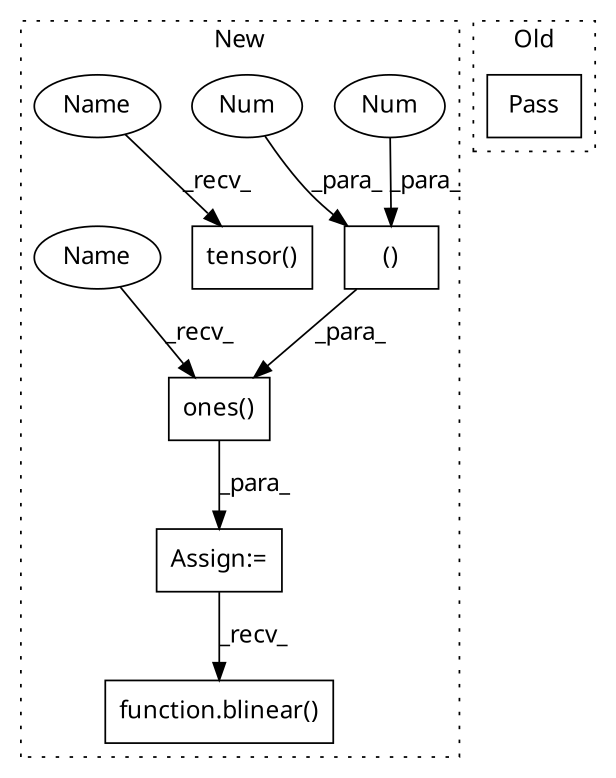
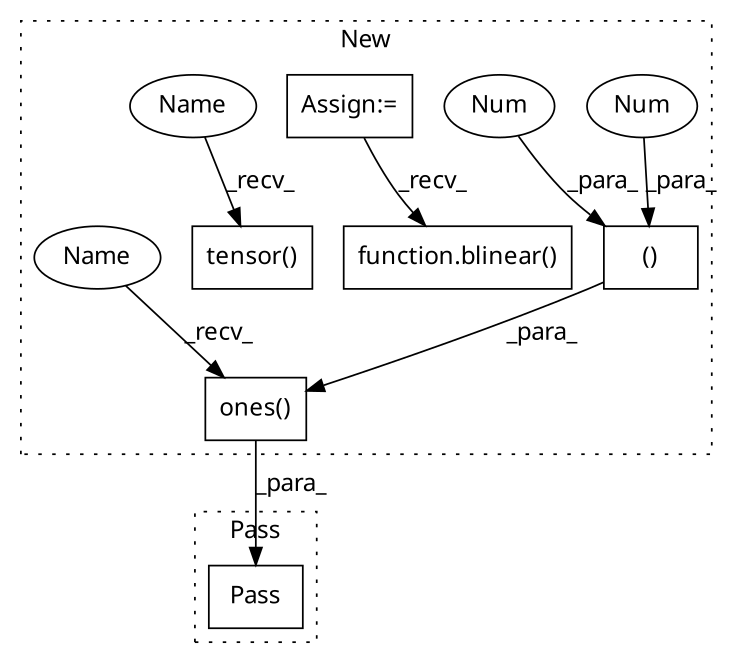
  digraph {
    fontname="Noto Sans"
    node [a=75 fontname="Noto Sans" l=4 shape=box]
    edge [fontname="Noto Sans"]
    n1 [l="8,1" label="function.blinear()" s="1230,1245"]
    n2 [a=54 label="()" s=1197]
    n3 [l="11,1" label="ones()" s="1184,1202"]
    n4 [l="13,1" label="tensor()" s="1396,1413"]
    n5 [a=76 l=2 label=Num s=1199 shape=ellipse]
    n6 [a=76 l=1 label=Num s=1196 shape=ellipse]
    n7 [a=68 l=3 label="Assign:=" s=1181]
    n8 [a=87 l=5 label=Name s=1396 shape=ellipse]
    n9 [a=87 l=5 label=Name s=1184 shape=ellipse]
    n10 [a=62 label=Pass s=531]
    subgraph cluster_1 {
      label=New
      style=dotted
      n1
      n2
      n3
      n4
      n5
      n6
      n7
      n8
      n9
    }
    subgraph cluster_2 {
-     label=Old
+     label=Pass
      style=dotted
      n10
    }
    n2 -> n3 [label=_para_]
-   n3 -> n7 [label=_para_]
+   n3 -> n10 [label=_para_]
    n5 -> n2 [label=_para_]
    n6 -> n2 [label=_para_]
    n7 -> n1 [label=_recv_]
    n8 -> n4 [label=_recv_]
    n9 -> n3 [label=_recv_]
  }
